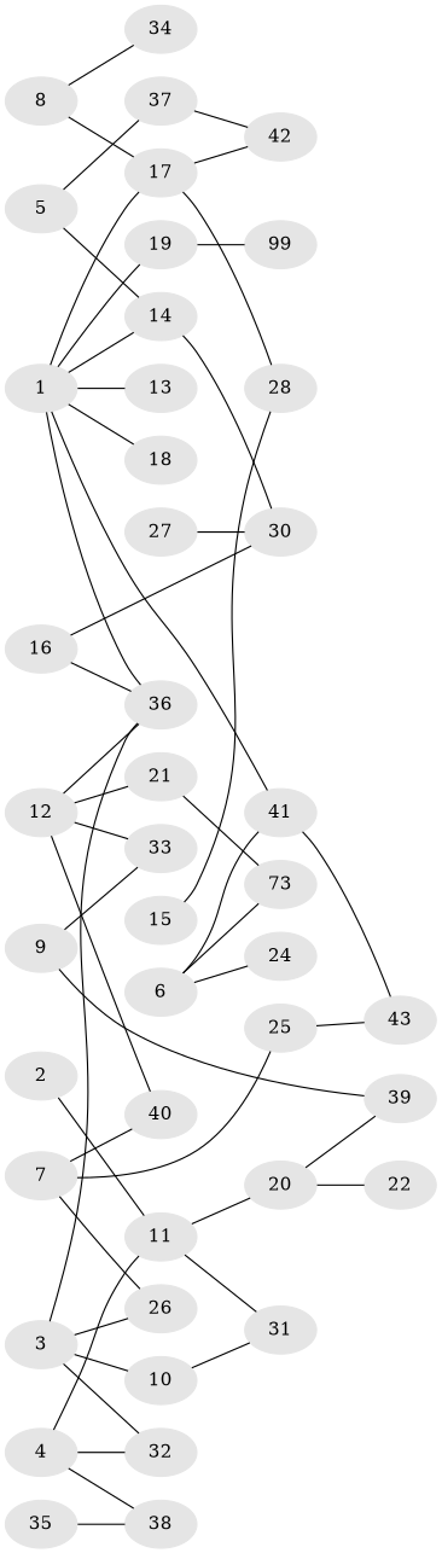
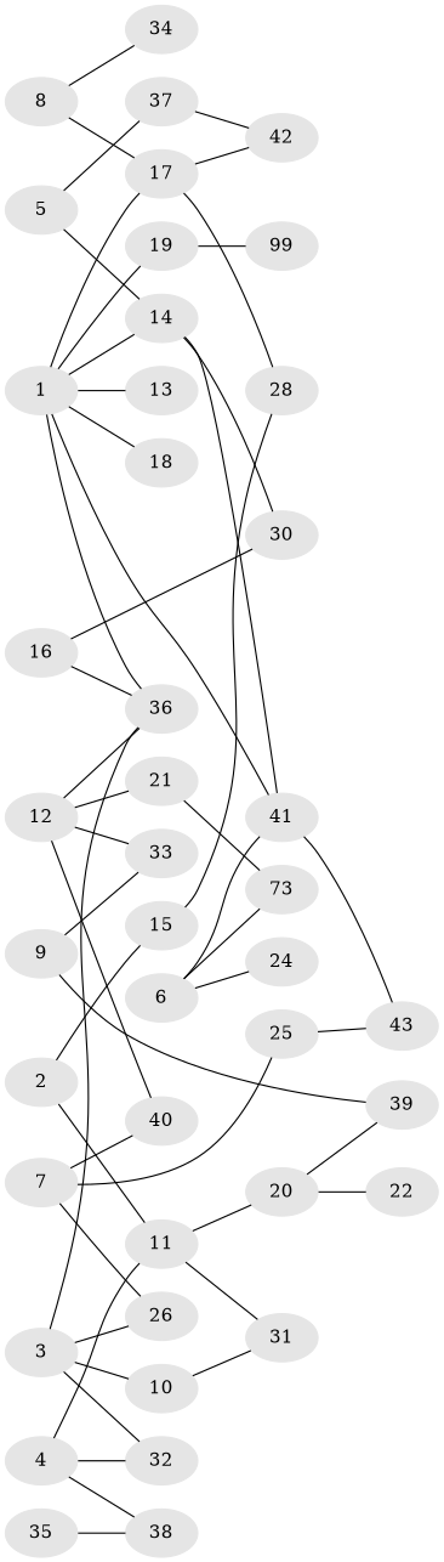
  graph {
    rankdir=LR
    node [color=gray90 style=filled]
    edge [weight=1.0]
    1
    13
    14
    17
    18
    19
    36
    41
    30
    28
    42
    n12 [label=99]
    43
    2
    11
    15
    31
    20
    3
    10
    26
    32
    4
    38
    5
    37
    6
    n28 [label=73]
    24
    7
    25
    40
    8
    34
    9
    33
    39
    22
    12
    21
    16
-   27
    35
    1 -- 13
    1 -- 14
    1 -- 17
    1 -- 18
    1 -- 19
    1 -- 36
    1 -- 41
+   14 -- 41
    14 -- 30
    17 -- 28
    17 -- 42
    19 -- n12
    41 -- 43
    2 -- 11
+   2 -- 15
    11 -- 31
    11 -- 20
    15 -- 28
    20 -- 39
    20 -- 22
    3 -- 36
    3 -- 10
    3 -- 26
    3 -- 32
    10 -- 31
    4 -- 11
    4 -- 32
    4 -- 38
    5 -- 14
    5 -- 37
    37 -- 42
    6 -- 41 [weight=2.0]
    6 -- n28 [weight=2.0]
    6 -- 24
    7 -- 26
    7 -- 25
    7 -- 40
    25 -- 43
    8 -- 17
    8 -- 34
    9 -- 33
    9 -- 39
    12 -- 36
    12 -- 40
    12 -- 33
    12 -- 21
    21 -- n28
    16 -- 36
    16 -- 30
-   27 -- 30
    35 -- 38
  }
